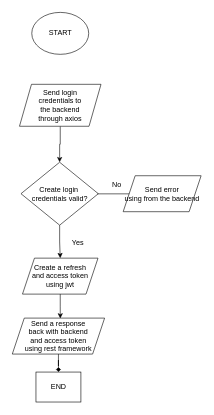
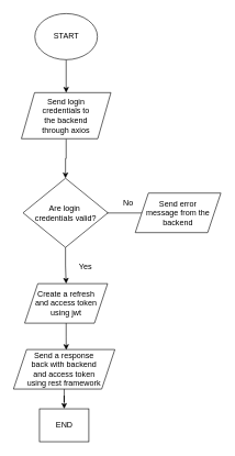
  <mxCell id="0" />
  <mxCell id="1" parent="0" />
+ <mxCell id="2" value="" style="edgeStyle=orthogonalEdgeStyle;rounded=0;orthogonalLoop=1;jettySize=auto;html=1;" edge="1" parent="1" source="3" target="5"><mxGeometry relative="1" as="geometry" /></mxCell>
  <mxCell id="3" value="START" style="ellipse;whiteSpace=wrap;html=1;" vertex="1" parent="1"><mxGeometry x="52.5" y="20" width="95" height="70" as="geometry" /></mxCell>
  <mxCell id="4" style="edgeStyle=orthogonalEdgeStyle;rounded=0;orthogonalLoop=1;jettySize=auto;html=1;entryX=0.5;entryY=0;entryDx=0;entryDy=0;" edge="1" parent="1" source="5" target="7"><mxGeometry relative="1" as="geometry" /></mxCell>
  <mxCell id="5" value="Send login&lt;div&gt;credentials to&lt;div&gt;the backend&lt;/div&gt;&lt;/div&gt;&lt;div&gt;through axios&lt;/div&gt;" style="shape=parallelogram;perimeter=parallelogramPerimeter;whiteSpace=wrap;html=1;fixedSize=1;" vertex="1" parent="1"><mxGeometry x="32" y="140" width="136" height="70" as="geometry" /></mxCell>
  <mxCell id="6" value="" style="edgeStyle=orthogonalEdgeStyle;rounded=0;orthogonalLoop=1;jettySize=auto;html=1;entryX=0.5;entryY=0;entryDx=0;entryDy=0;" edge="1" parent="1" source="7" target="11"><mxGeometry relative="1" as="geometry"><mxPoint x="99" y="430" as="targetPoint" /><Array as="points"><mxPoint x="99" y="403" /><mxPoint x="99" y="403" /><mxPoint x="99" y="430" /></Array></mxGeometry></mxCell>
- <mxCell id="7" value="Create login&amp;nbsp;&lt;div&gt;credentials&amp;nbsp;&lt;span style=&quot;background-color: initial;&quot;&gt;valid?&lt;/span&gt;&lt;/div&gt;" style="rhombus;whiteSpace=wrap;html=1;" vertex="1" parent="1"><mxGeometry x="34.5" y="270" width="129" height="105" as="geometry" /></mxCell>
+ <mxCell id="7" value="Are login&amp;nbsp;&lt;div&gt;credentials&amp;nbsp;&lt;span style=&quot;background-color: initial;&quot;&gt;valid?&lt;/span&gt;&lt;/div&gt;" style="rhombus;whiteSpace=wrap;html=1;" vertex="1" parent="1"><mxGeometry x="34.5" y="270" width="129" height="105" as="geometry" /></mxCell>
  <mxCell id="8" value="" style="endArrow=classic;html=1;rounded=0;" edge="1" parent="1"><mxGeometry width="50" height="50" relative="1" as="geometry"><mxPoint x="162" y="322.73" as="sourcePoint" /><mxPoint x="232" y="322.73" as="targetPoint" /></mxGeometry></mxCell>
- <mxCell id="9" value="Send error&lt;div&gt;using from the backend&lt;/div&gt;" style="shape=parallelogram;perimeter=parallelogramPerimeter;whiteSpace=wrap;html=1;fixedSize=1;" vertex="1" parent="1"><mxGeometry x="205" y="292.5" width="130" height="60" as="geometry" /></mxCell>
+ <mxCell id="9" value="Send error&lt;div&gt;message from the backend&lt;/div&gt;" style="shape=parallelogram;perimeter=parallelogramPerimeter;whiteSpace=wrap;html=1;fixedSize=1;" vertex="1" parent="1"><mxGeometry x="205" y="292.5" width="130" height="60" as="geometry" /></mxCell>
  <mxCell id="10" value="No" style="text;html=1;align=center;verticalAlign=middle;resizable=0;points=[];autosize=1;strokeColor=none;fillColor=none;" vertex="1" parent="1"><mxGeometry x="174" y="292.5" width="40" height="30" as="geometry" /></mxCell>
  <mxCell id="11" value="Create a refresh&lt;div&gt;and access token&lt;/div&gt;&lt;div&gt;using jwt&lt;/div&gt;" style="shape=parallelogram;perimeter=parallelogramPerimeter;whiteSpace=wrap;html=1;fixedSize=1;" vertex="1" parent="1"><mxGeometry x="37" y="430" width="126" height="60" as="geometry" /></mxCell>
  <mxCell id="12" value="Yes" style="text;html=1;align=center;verticalAlign=middle;resizable=0;points=[];autosize=1;strokeColor=none;fillColor=none;" vertex="1" parent="1"><mxGeometry x="109" y="390" width="40" height="30" as="geometry" /></mxCell>
- <mxCell id="13" style="edgeStyle=orthogonalEdgeStyle;rounded=0;orthogonalLoop=1;jettySize=auto;html=1;entryX=0.5;entryY=0;entryDx=0;entryDy=0;endArrow=diamond;" edge="1" parent="1" source="14" target="16"><mxGeometry relative="1" as="geometry" /></mxCell>
+ <mxCell id="13" style="edgeStyle=orthogonalEdgeStyle;rounded=0;orthogonalLoop=1;jettySize=auto;html=1;entryX=0.5;entryY=0;entryDx=0;entryDy=0;" edge="1" parent="1" source="14" target="16"><mxGeometry relative="1" as="geometry" /></mxCell>
  <mxCell id="14" value="Send a response&lt;div&gt;back with backend&lt;/div&gt;&lt;div&gt;and access token&lt;/div&gt;&lt;div&gt;using rest framework&lt;/div&gt;" style="shape=parallelogram;perimeter=parallelogramPerimeter;whiteSpace=wrap;html=1;fixedSize=1;" vertex="1" parent="1"><mxGeometry x="20" y="530" width="154" height="60" as="geometry" /></mxCell>
  <mxCell id="15" style="edgeStyle=orthogonalEdgeStyle;rounded=0;orthogonalLoop=1;jettySize=auto;html=1;entryX=0.52;entryY=0.01;entryDx=0;entryDy=0;entryPerimeter=0;" edge="1" parent="1" source="11" target="14"><mxGeometry relative="1" as="geometry" /></mxCell>
  <mxCell id="16" value="END" style="whiteSpace=wrap;html=1;rounded=0;" vertex="1" parent="1"><mxGeometry x="59.5" y="620" width="75" height="50" as="geometry" /></mxCell>
